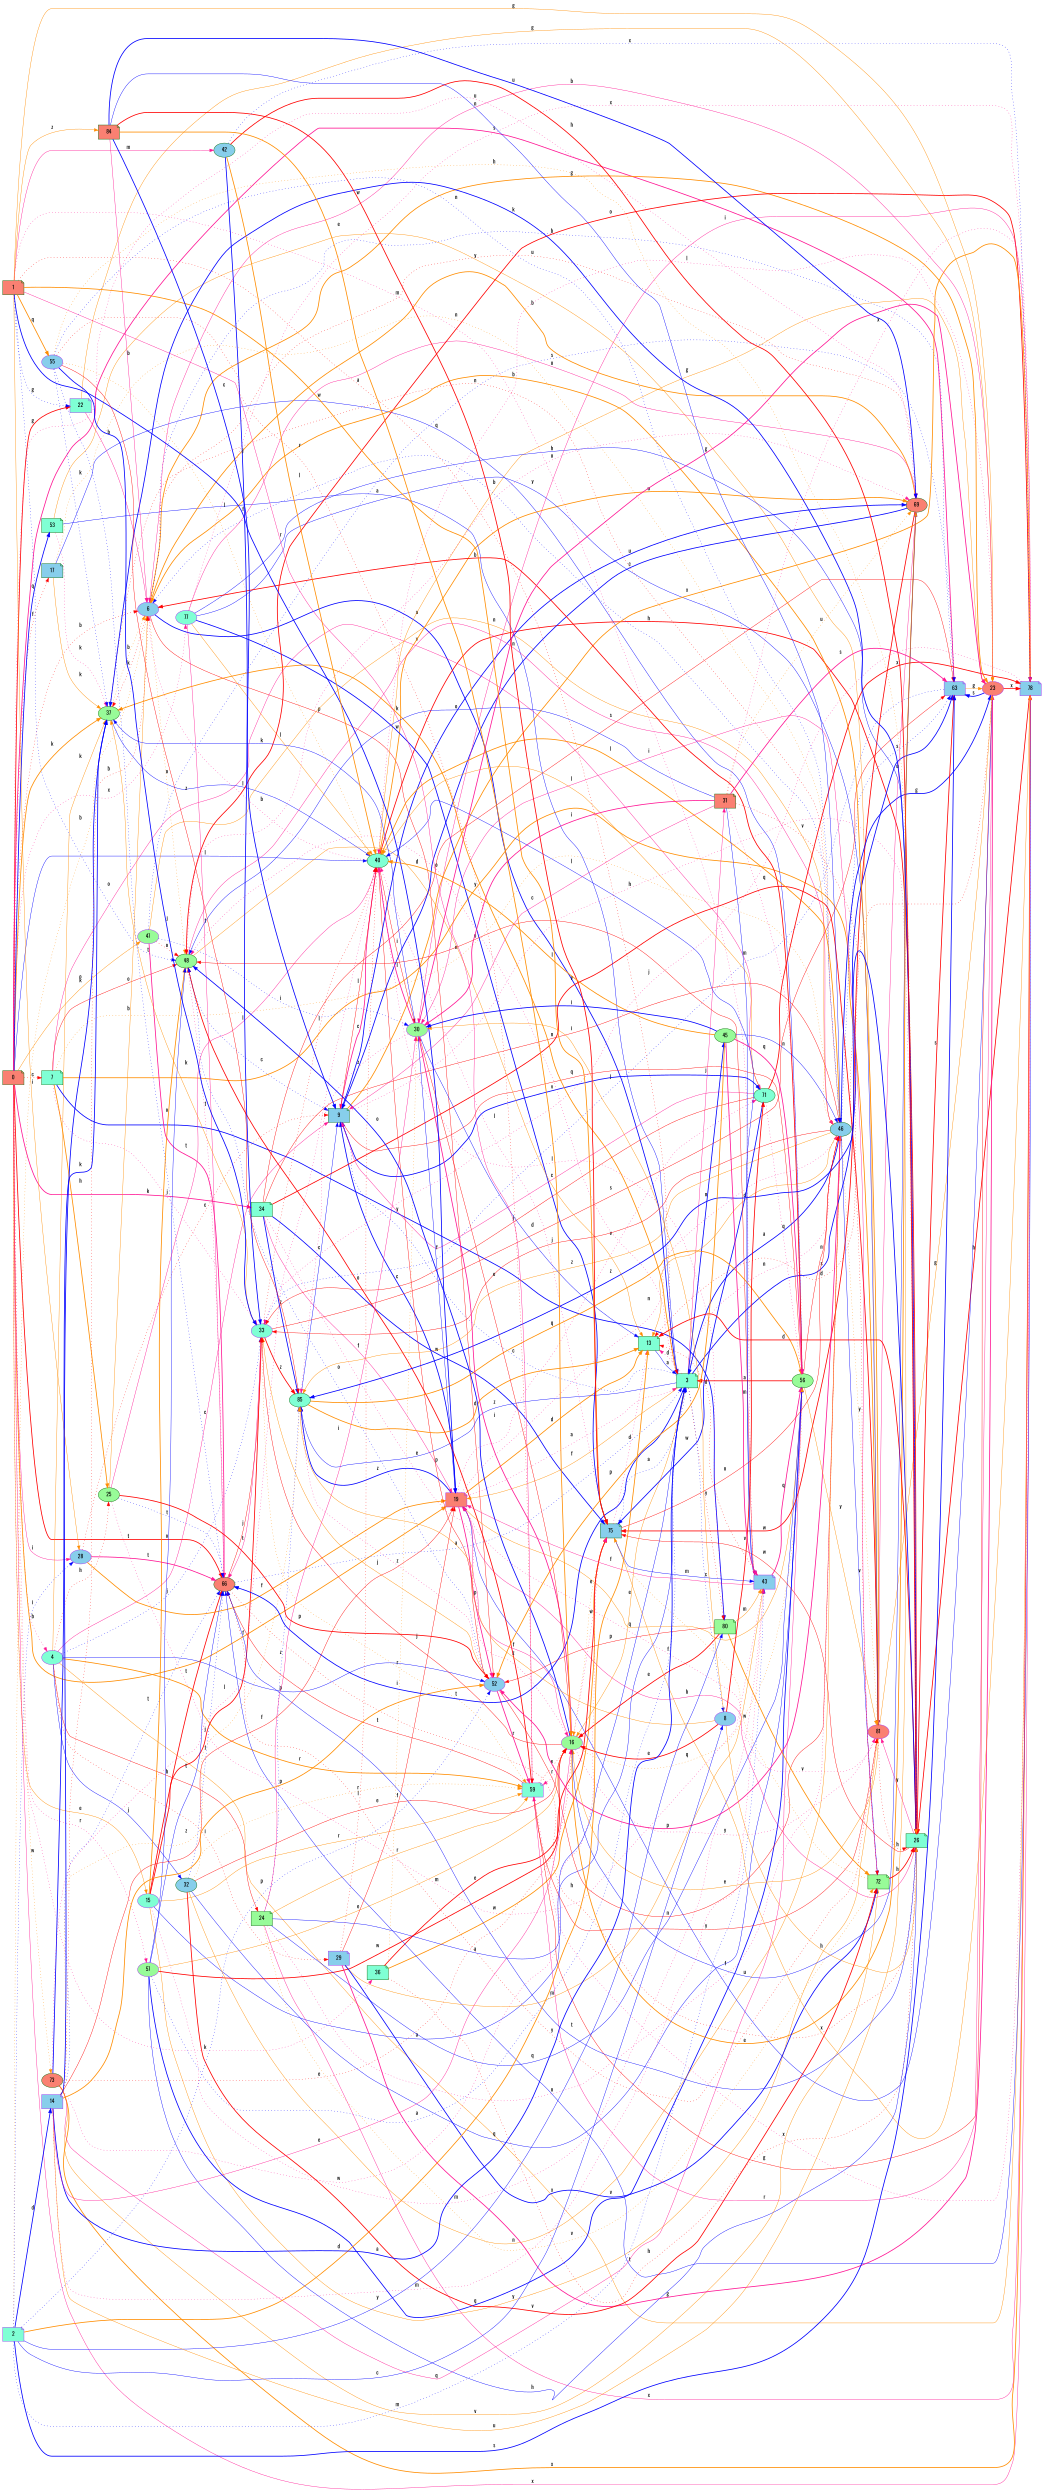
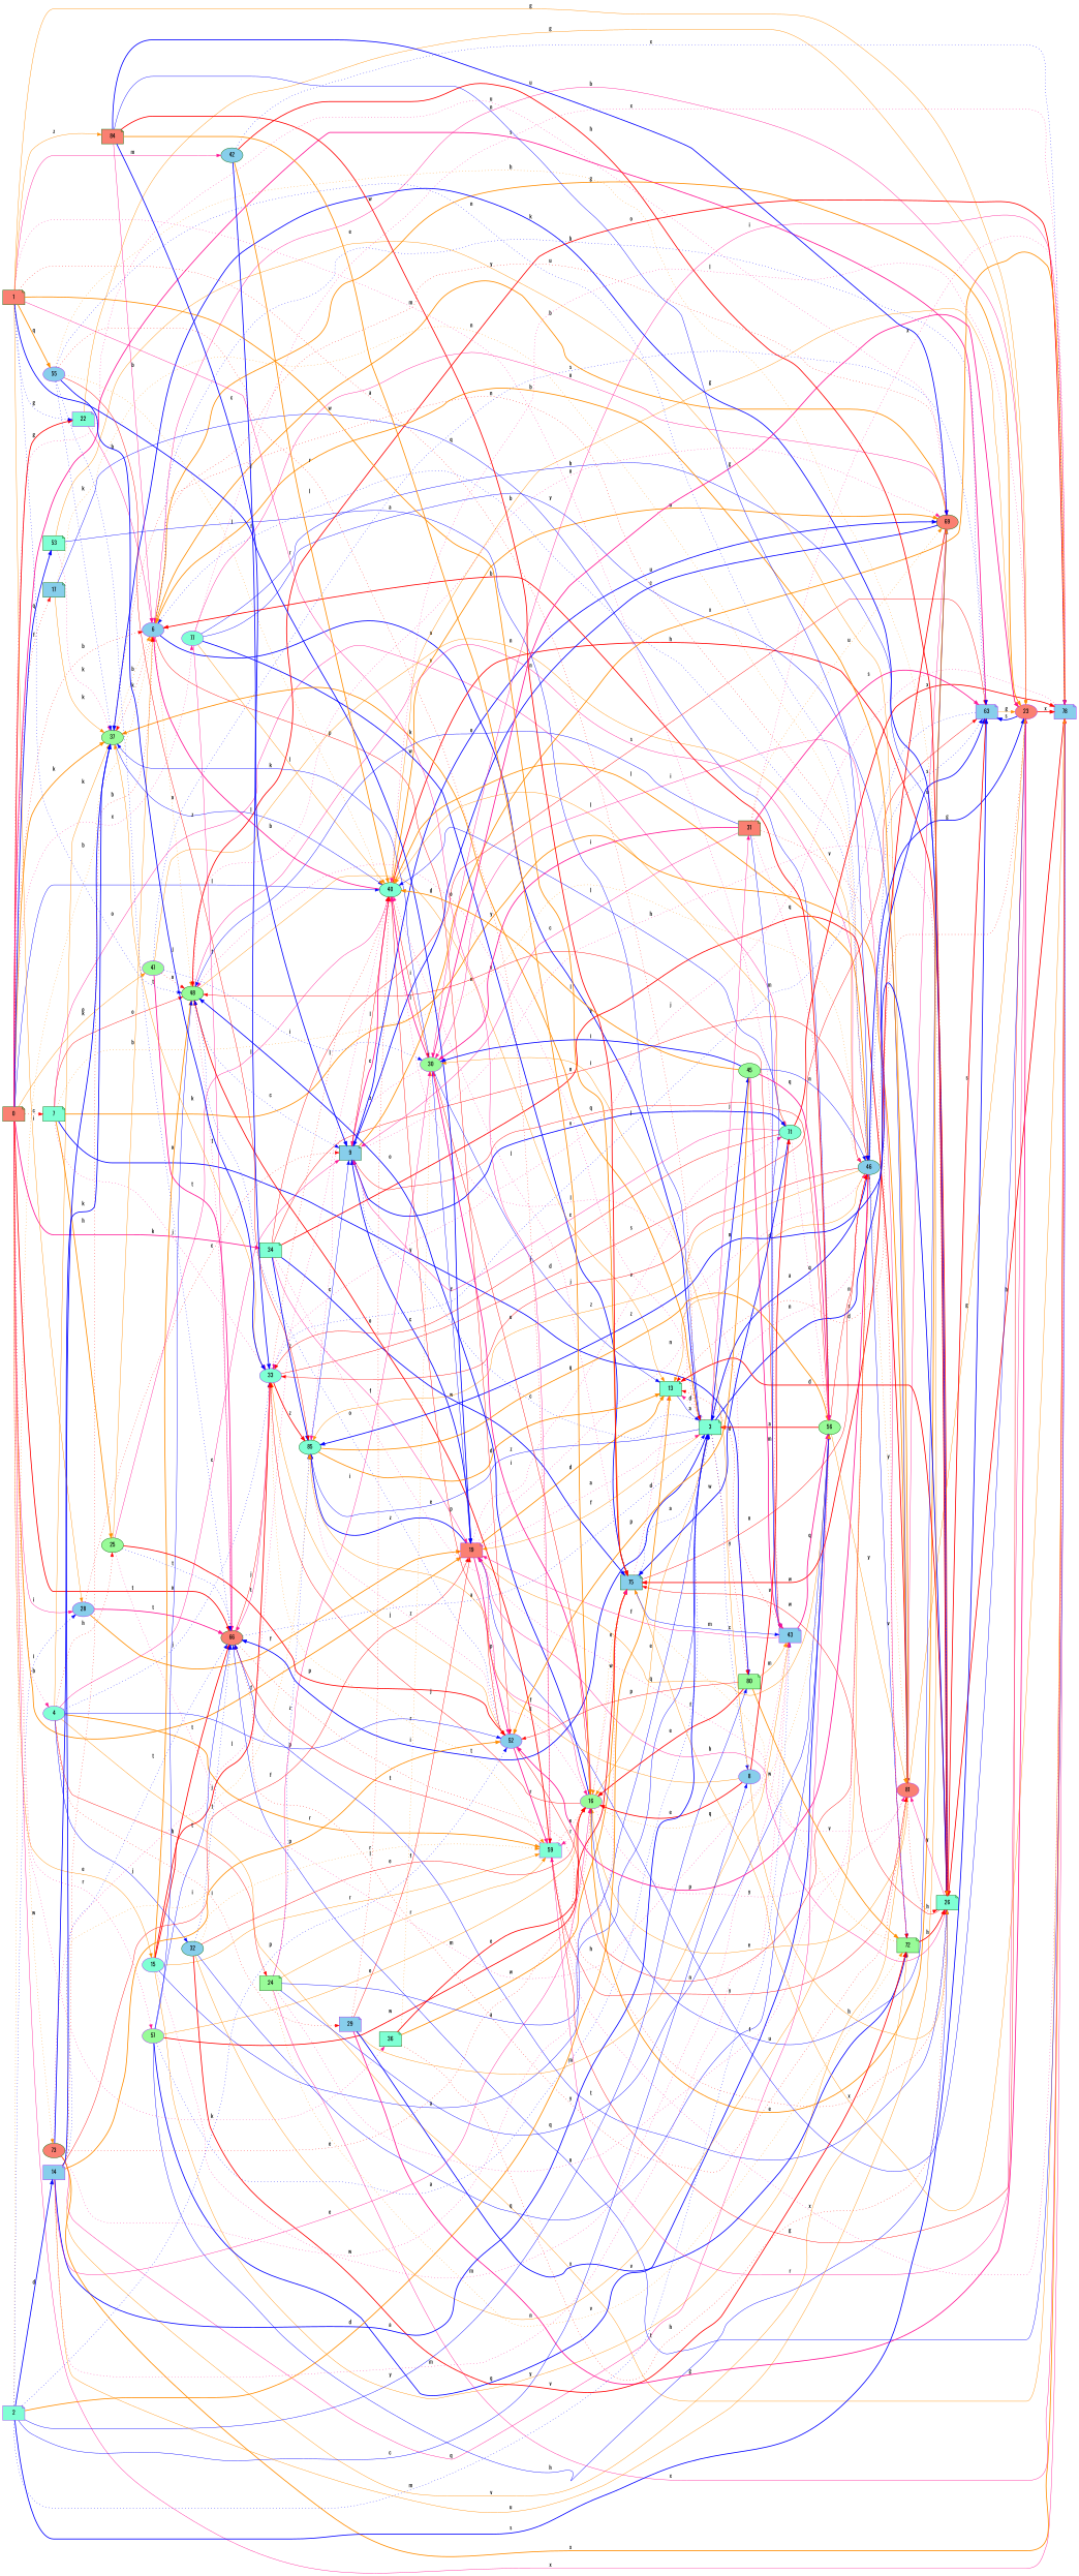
  strict digraph {
    fontname=Oswald
    rankdir=LR
    node [color=darkgreen fillcolor=aquamarine fontname=Oswald shape=ellipse style=filled]
    edge [color=blue fontname=Oswald style=solid]
    0 [fillcolor=salmon shape=note]
    4 [color=purple]
    6 [color=purple fillcolor=skyblue]
    7 [shape=note]
    15 [color=purple]
    17 [fillcolor=skyblue shape=note]
    19 [color=purple fillcolor=salmon shape=note]
    22 [color=purple shape=note]
    28 [color=purple fillcolor=skyblue]
    34 [shape=note]
    36 [shape=note]
    37 [fillcolor=palegreen]
    40
    47 [color=purple fillcolor=palegreen]
    53 [shape=note]
    57 [color=purple fillcolor=palegreen]
    63 [color=purple fillcolor=skyblue shape=note]
    66 [fillcolor=salmon]
    69 [fillcolor=salmon]
    73 [fillcolor=salmon]
    77 [color=purple]
    78 [color=purple fillcolor=skyblue shape=note]
    59 [color=purple shape=note]
    52 [color=purple fillcolor=skyblue]
    9 [fillcolor=skyblue shape=note]
    24 [fillcolor=palegreen shape=note]
    25 [fillcolor=palegreen]
    29 [color=purple fillcolor=skyblue shape=note]
    32 [fillcolor=skyblue]
    33 [color=purple]
    3 [shape=note]
    23 [color=purple fillcolor=salmon]
    48 [fillcolor=palegreen]
    80 [fillcolor=palegreen shape=note]
    46 [fillcolor=skyblue]
    71
    81 [color=purple fillcolor=salmon]
    43 [color=purple fillcolor=skyblue shape=note]
    56 [fillcolor=palegreen]
    13 [shape=note]
    85
    26 [shape=note]
    75 [fillcolor=skyblue shape=note]
    16 [color=purple fillcolor=palegreen]
    30 [color=purple fillcolor=palegreen]
    72 [fillcolor=palegreen shape=note]
    1 [fillcolor=salmon shape=note]
    42 [fillcolor=skyblue]
    55 [color=purple fillcolor=skyblue]
    84 [fillcolor=salmon shape=note]
    8 [color=purple fillcolor=skyblue]
    31 [fillcolor=salmon shape=note]
    45 [fillcolor=palegreen]
    2 [color=purple shape=note]
    n55 [color=purple fillcolor=skyblue label=14 shape=note]
    0 -> 4 [color=deeppink label=b style=dotted]
    0 -> 6 [color=red label=b style=dotted]
    0 -> 7 [color=red label=c style=dotted]
    0 -> 15 [color=darkorange label=e]
    0 -> 17 [color=red label=f style=dotted]
    0 -> 19 [color=darkorange label=f style=bold]
    0 -> 22 [color=red label=g style=bold]
    0 -> 28 [color=deeppink label=i]
    0 -> 34 [color=deeppink label=k style=bold]
    0 -> 36 [color=deeppink label=k style=dotted]
    0 -> 37 [color=darkorange label=k style=bold]
    0 -> 40 [label=l]
    0 -> 47 [color=darkorange label=o]
    0 -> 53 [label=q style=bold]
    0 -> 57 [color=deeppink label=r style=dotted]
    0 -> 63 [color=deeppink label=s style=bold]
    0 -> 66 [color=red label=t style=bold]
    0 -> 69 [color=deeppink label=u style=dotted]
    0 -> 73 [color=darkorange label=w style=dotted]
    0 -> 77 [color=deeppink label=x style=dotted]
    0 -> 78 [color=deeppink label=x]
    4 -> 37 [color=darkorange label=k]
    4 -> 78 [color=darkorange label=x]
    4 -> 59 [color=darkorange label=r style=bold]
    4 -> 52 [label=p]
    4 -> 9 [color=deeppink label=c]
    4 -> 24 [color=red label=h]
    4 -> 25 [color=red label=h style=dotted]
    4 -> 29 [color=red label=i style=dotted]
    4 -> 32 [label=j]
    4 -> 33 [label=j style=dotted]
    6 -> 37 [color=red label=k style=dotted]
    6 -> 69 [color=red label=u style=dotted]
    6 -> 52 [color=red label=p]
    6 -> 3 [label=a style=bold]
    6 -> 23 [color=darkorange label=g style=bold]
    6 -> 48 [color=darkorange label=o style=dotted]
    7 -> 25 [color=darkorange label=h style=bold]
    7 -> 33 [color=deeppink label=j style=dotted]
    7 -> 48 [color=red label=o]
    7 -> 80 [label=y style=bold]
    7 -> 46 [color=darkorange label=n style=dotted]
    7 -> 71 [color=deeppink label=v]
    7 -> 81 [color=darkorange label=y style=bold]
    15 -> 66 [color=red label=t style=bold]
    15 -> 59 [color=darkorange label=r]
    15 -> 33 [color=red label=j style=bold]
    15 -> 3 [label=a]
    15 -> 48 [color=darkorange label=o style=bold]
    15 -> 81 [color=darkorange label=y]
    15 -> 43 [color=deeppink label=m style=dotted]
    17 -> 37 [color=darkorange label=k]
    17 -> 46 [color=darkorange label=n style=dotted]
    17 -> 56 [label=q]
    19 -> 52 [color=deeppink label=p style=bold]
    19 -> 9 [label=c style=bold]
    19 -> 3 [color=deeppink label=a style=dotted]
    19 -> 46 [color=deeppink label=n style=dotted]
    19 -> 71 [color=deeppink label=v style=dotted]
    19 -> 56 [color=darkorange label=q]
    19 -> 13 [color=darkorange label=d style=bold]
    19 -> 85 [label=z style=bold]
    19 -> 26 [color=deeppink label=h]
    22 -> 6 [color=deeppink label=b]
    22 -> 23 [color=darkorange label=g]
    28 -> 19 [color=darkorange label=f style=bold]
    28 -> 66 [color=deeppink label=t style=bold]
    28 -> 9 [color=red label=c style=dotted]
    34 -> 19 [color=deeppink label=f]
    34 -> 63 [color=red label=s]
    34 -> 46 [color=red label=n]
    34 -> 81 [color=red label=y style=bold]
    34 -> 85 [label=z style=bold]
    34 -> 75 [label=w style=bold]
    34 -> 16 [color=deeppink label=e style=dotted]
    36 -> 26 [color=red label=h style=dotted]
    36 -> 75 [color=darkorange label=w style=bold]
    36 -> 16 [color=red label=e style=bold]
    36 -> 30 [color=darkorange label=i style=dotted]
    37 -> 6 [color=darkorange label=b style=dotted]
    37 -> 40 [label=l]
    37 -> 46 [color=red label=n style=dotted]
-   40 -> 6 [color=deeppink label=b style=dotted]
+   40 -> 6 [color=deeppink label=b style=bold]
    40 -> 69 [color=darkorange label=u style=bold]
    40 -> 52 [color=red label=p]
    40 -> 9 [color=deeppink label=c style=bold]
    40 -> 23 [color=darkorange label=g]
    40 -> 26 [color=red label=h style=bold]
    40 -> 30 [color=red label=i]
    47 -> 63 [label=s style=dotted]
    47 -> 66 [color=deeppink label=t style=bold]
    47 -> 48 [color=red label=o style=dotted]
    47 -> 46 [color=darkorange label=n]
    47 -> 30 [label=i style=dotted]
    53 -> 37 [color=deeppink label=k style=dotted]
    53 -> 3 [label=a]
    53 -> 81 [color=darkorange label=y]
    57 -> 66 [label=t]
    57 -> 3 [label=a style=dotted]
    57 -> 48 [label=o]
    57 -> 56 [label=q style=bold]
    57 -> 26 [label=h]
    57 -> 75 [color=red label=w style=bold]
    57 -> 16 [color=darkorange label=e]
    63 -> 6 [label=b style=dotted]
    63 -> 33 [label=j style=dotted]
    63 -> 23 [color=darkorange label=g]
    66 -> 33 [color=red label=j]
    66 -> 3 [label=a style=dotted]
    66 -> 81 [color=red label=y style=dotted]
    66 -> 26 [color=red label=h style=dotted]
    69 -> 6 [color=darkorange label=b style=bold]
    69 -> 9 [label=c style=bold]
    69 -> 75 [color=red label=w style=bold]
    69 -> 16 [color=darkorange label=e style=bold]
    73 -> 37 [label=k style=bold]
    73 -> 40 [color=deeppink label=l style=dotted]
    73 -> 78 [color=darkorange label=x style=bold]
    73 -> 56 [color=deeppink label=q]
    73 -> 75 [color=deeppink label=w style=dotted]
    73 -> 16 [color=red label=e style=dotted]
    73 -> 72 [color=darkorange label=v]
    77 -> 40 [color=darkorange label=l]
    77 -> 66 [color=deeppink label=t]
    77 -> 69 [color=deeppink label=u]
    77 -> 78 [color=deeppink label=x style=dotted]
    77 -> 81 [label=y]
    77 -> 26 [label=h]
    77 -> 75 [label=w style=bold]
    78 -> 66 [label=t]
    78 -> 33 [color=deeppink label=j style=dotted]
    78 -> 48 [color=red label=o style=bold]
    78 -> 26 [color=red label=h style=bold]
    78 -> 30 [color=deeppink label=i]
    59 -> 66 [color=red label=t]
    59 -> 78 [color=deeppink label=x style=dotted]
    59 -> 23 [color=red label=g]
    59 -> 48 [color=red label=o style=bold]
    59 -> 81 [color=red label=y]
    59 -> 16 [color=red label=e style=dotted]
    52 -> 59 [color=deeppink label=r style=bold]
    52 -> 33 [color=darkorange label=j]
    52 -> 48 [label=o style=dotted]
    52 -> 46 [color=red label=n]
    52 -> 85 [color=deeppink label=z style=dotted]
    9 -> 40 [color=red label=l]
    9 -> 69 [label=u style=bold]
    9 -> 78 [color=darkorange label=x style=bold]
    9 -> 71 [label=v style=bold]
    9 -> 56 [color=red label=q]
    9 -> 26 [color=deeppink label=h style=dotted]
    24 -> 78 [color=deeppink label=x]
    24 -> 59 [color=darkorange label=r]
    24 -> 3 [label=a]
    24 -> 46 [color=deeppink label=n style=dotted]
    24 -> 56 [label=q]
    24 -> 85 [label=z style=dotted]
    24 -> 30 [color=deeppink label=i]
    24 -> 72 [color=darkorange label=v style=dotted]
    25 -> 6 [color=darkorange label=b]
    25 -> 40 [color=deeppink label=l]
    25 -> 66 [label=t style=dotted]
    25 -> 52 [color=red label=p style=bold]
    25 -> 43 [color=deeppink label=m style=dotted]
    29 -> 19 [color=red label=f]
    29 -> 40 [color=red label=l style=dotted]
    29 -> 23 [color=deeppink label=g style=bold]
    29 -> 43 [color=darkorange label=m]
    29 -> 72 [label=v style=bold]
    32 -> 66 [label=t style=dotted]
    32 -> 59 [color=darkorange label=r style=dotted]
    32 -> 46 [color=darkorange label=n]
    32 -> 56 [label=q]
    32 -> 16 [color=red label=e]
    32 -> 72 [color=red label=v style=bold]
    33 -> 37 [color=darkorange label=k]
    33 -> 40 [color=red label=l style=dotted]
    33 -> 63 [color=red label=s]
    33 -> 66 [color=deeppink label=t]
    33 -> 59 [color=darkorange label=r style=dotted]
    33 -> 85 [color=red label=z style=bold]
    3 -> 19 [color=darkorange label=f]
    3 -> 37 [color=darkorange label=k style=bold]
    3 -> 63 [label=s style=bold]
    3 -> 66 [label=t style=bold]
    3 -> 9 [label=c style=dotted]
    3 -> 48 [color=deeppink label=o style=dotted]
    3 -> 80 [color=red label=y style=dotted]
    3 -> 46 [color=deeppink label=n style=dotted]
    3 -> 13 [color=deeppink label=d style=dotted]
    3 -> 85 [label=z]
    3 -> 16 [color=darkorange label=e]
    3 -> 8 [label=c style=dotted]
    3 -> 31 [color=deeppink label=j]
    3 -> 45 [label=n style=bold]
    23 -> 6 [color=deeppink label=b]
    23 -> 19 [label=f]
    23 -> 40 [color=deeppink label=l style=dotted]
    23 -> 63 [label=s style=bold]
    23 -> 78 [color=red label=x style=bold]
    23 -> 59 [color=deeppink label=r]
    23 -> 13 [color=red label=d style=dotted]
    48 -> 66 [color=deeppink label=t style=dotted]
    48 -> 69 [color=deeppink label=u style=dotted]
    48 -> 9 [label=c style=dotted]
    48 -> 46 [color=deeppink label=n]
    48 -> 13 [color=darkorange label=d]
    80 -> 40 [color=deeppink label=l style=dotted]
    80 -> 52 [color=red label=p]
    80 -> 43 [color=darkorange label=m]
    80 -> 16 [color=red label=e style=bold]
    80 -> 72 [color=darkorange label=v style=bold]
    46 -> 6 [label=b style=dotted]
    46 -> 40 [color=darkorange label=l style=bold]
    46 -> 63 [label=s style=dotted]
    46 -> 52 [color=deeppink label=p style=bold]
    46 -> 33 [color=red label=j]
    46 -> 3 [label=a style=bold]
    46 -> 23 [label=g style=bold]
    46 -> 81 [color=darkorange label=y style=dotted]
    46 -> 13 [color=darkorange label=d]
    46 -> 85 [color=darkorange label=z]
    46 -> 72 [label=v]
    71 -> 40 [color=darkorange label=l]
    71 -> 78 [color=red label=x style=bold]
    71 -> 9 [color=deeppink label=c]
    71 -> 33 [color=red label=j]
    71 -> 56 [color=deeppink label=q style=dotted]
    71 -> 75 [label=w style=bold]
    81 -> 6 [color=darkorange label=b style=bold]
    81 -> 19 [color=deeppink label=f style=dotted]
    81 -> 69 [color=deeppink label=u]
    81 -> 23 [color=darkorange label=g]
    81 -> 26 [color=red label=h style=dotted]
    81 -> 16 [color=darkorange label=e]
    43 -> 19 [color=deeppink label=f]
    43 -> 40 [label=l]
    43 -> 48 [color=red label=o]
    43 -> 56 [color=deeppink label=q style=bold]
    43 -> 13 [color=red label=d style=dotted]
    56 -> 6 [color=red label=b style=bold]
    56 -> 3 [color=red label=a style=bold]
    56 -> 46 [color=red label=n]
    56 -> 81 [color=darkorange label=y]
    13 -> 3 [label=a]
    85 -> 9 [label=c]
    85 -> 56 [color=darkorange label=q style=bold]
    85 -> 13 [color=darkorange label=d style=bold]
    26 -> 37 [label=k style=bold]
    26 -> 63 [color=red label=s style=bold]
    26 -> 66 [label=t]
    26 -> 81 [color=deeppink label=y]
    26 -> 13 [color=red label=d style=bold]
    26 -> 85 [label=z style=bold]
    26 -> 75 [color=red label=w]
    75 -> 40 [color=deeppink label=l style=dotted]
    75 -> 78 [color=darkorange label=x]
    75 -> 3 [label=a style=dotted]
    75 -> 46 [color=red label=n]
    75 -> 43 [label=m]
    75 -> 13 [color=deeppink label=d style=dotted]
    75 -> 16 [color=darkorange label=e style=dotted]
    16 -> 19 [color=deeppink label=f]
    16 -> 69 [label=u]
    16 -> 59 [color=deeppink label=r style=dotted]
    16 -> 33 [color=red label=j]
    16 -> 48 [label=o style=bold]
    16 -> 81 [color=deeppink label=y style=dotted]
    16 -> 56 [color=darkorange label=q style=dotted]
    16 -> 75 [color=deeppink label=w style=dotted]
    16 -> 30 [color=deeppink label=i style=bold]
    30 -> 19 [label=f]
    30 -> 37 [label=k]
    30 -> 40 [color=deeppink label=l style=bold]
    30 -> 23 [color=deeppink label=g style=bold]
    30 -> 13 [label=d]
    30 -> 85 [color=deeppink label=z style=dotted]
    30 -> 16 [color=red label=e]
    72 -> 26 [color=red label=h style=bold]
    72 -> 75 [color=darkorange label=w style=dotted]
    72 -> 30 [color=deeppink label=i]
    1 -> 19 [label=f style=bold]
    1 -> 22 [label=g style=dotted]
    1 -> 28 [color=darkorange label=i]
    1 -> 59 [color=deeppink label=r]
    1 -> 3 [color=red label=a style=dotted]
    1 -> 23 [color=darkorange label=g]
    1 -> 48 [label=o style=dotted]
    1 -> 43 [color=deeppink label=m style=dotted]
    1 -> 75 [color=darkorange label=w style=bold]
    1 -> 42 [color=deeppink label=m]
    1 -> 55 [color=darkorange label=q style=bold]
    1 -> 84 [color=darkorange label=z]
    42 -> 40 [color=darkorange label=l style=bold]
    42 -> 78 [label=x style=dotted]
    42 -> 33 [label=j style=bold]
    42 -> 26 [color=red label=h style=bold]
    55 -> 37 [label=k style=dotted]
    55 -> 40 [color=darkorange label=l style=dotted]
    55 -> 66 [label=t style=dotted]
    55 -> 59 [color=red label=r style=dotted]
    55 -> 33 [label=j style=bold]
    55 -> 46 [label=n style=dotted]
    55 -> 85 [color=red label=z]
    55 -> 26 [color=darkorange label=h style=dotted]
    84 -> 6 [color=deeppink label=b]
    84 -> 69 [label=u style=bold]
    84 -> 9 [label=c style=bold]
    84 -> 46 [label=n]
    84 -> 75 [color=red label=w style=bold]
    84 -> 16 [color=darkorange label=e style=bold]
    8 -> 71 [color=red label=v style=bold]
    8 -> 85 [color=darkorange label=z]
    8 -> 26 [color=darkorange label=h]
    8 -> 16 [color=red label=e style=bold]
    8 -> 30 [color=darkorange label=i]
    31 -> 63 [color=deeppink label=s style=bold]
    31 -> 69 [color=darkorange label=u style=dotted]
    31 -> 78 [color=deeppink label=x style=dotted]
    31 -> 9 [color=deeppink label=c]
    31 -> 48 [label=o]
    31 -> 43 [label=m]
    31 -> 56 [color=deeppink label=q style=dotted]
    31 -> 30 [color=deeppink label=i style=bold]
    31 -> 72 [color=red label=v style=dotted]
    45 -> 40 [color=darkorange label=l style=bold]
    45 -> 52 [color=darkorange label=p style=bold]
    45 -> 46 [label=n]
    45 -> 43 [color=deeppink label=m style=bold]
    45 -> 56 [color=deeppink label=q style=bold]
    45 -> 30 [label=i style=bold]
    2 -> 6 [color=darkorange label=b style=dotted]
    2 -> 28 [label=i style=dotted]
    2 -> 63 [label=s style=bold]
    2 -> 52 [label=p style=dotted]
    2 -> 80 [label=y]
    2 -> 43 [label=m style=dotted]
    2 -> 13 [color=darkorange label=d style=bold]
    2 -> 8 [label=c]
    2 -> n55 [label=d style=bold]
    n55 -> 6 [color=red label=b style=dotted]
    n55 -> 19 [color=red label=f]
    n55 -> 37 [label=k style=bold]
    n55 -> 66 [label=t style=dotted]
    n55 -> 69 [color=darkorange label=u]
    n55 -> 52 [color=darkorange label=p style=bold]
    n55 -> 3 [label=a style=bold]
    n55 -> 43 [color=deeppink label=m style=dotted]
-   n55 -> 85 [color=darkorange label=z style=dotted]
+   n55 -> 85 [color=darkorange label=i style=dotted]
    n55 -> 16 [color=deeppink label=e]
  }
